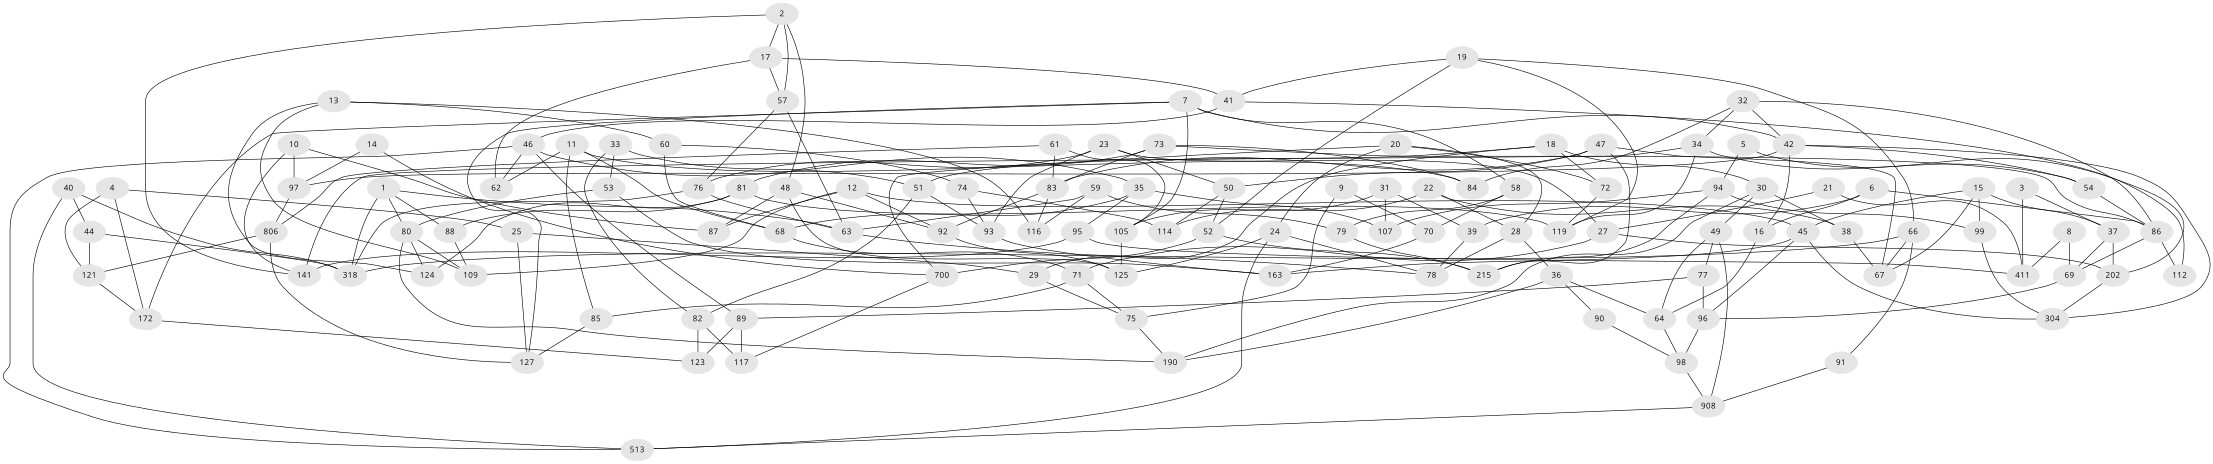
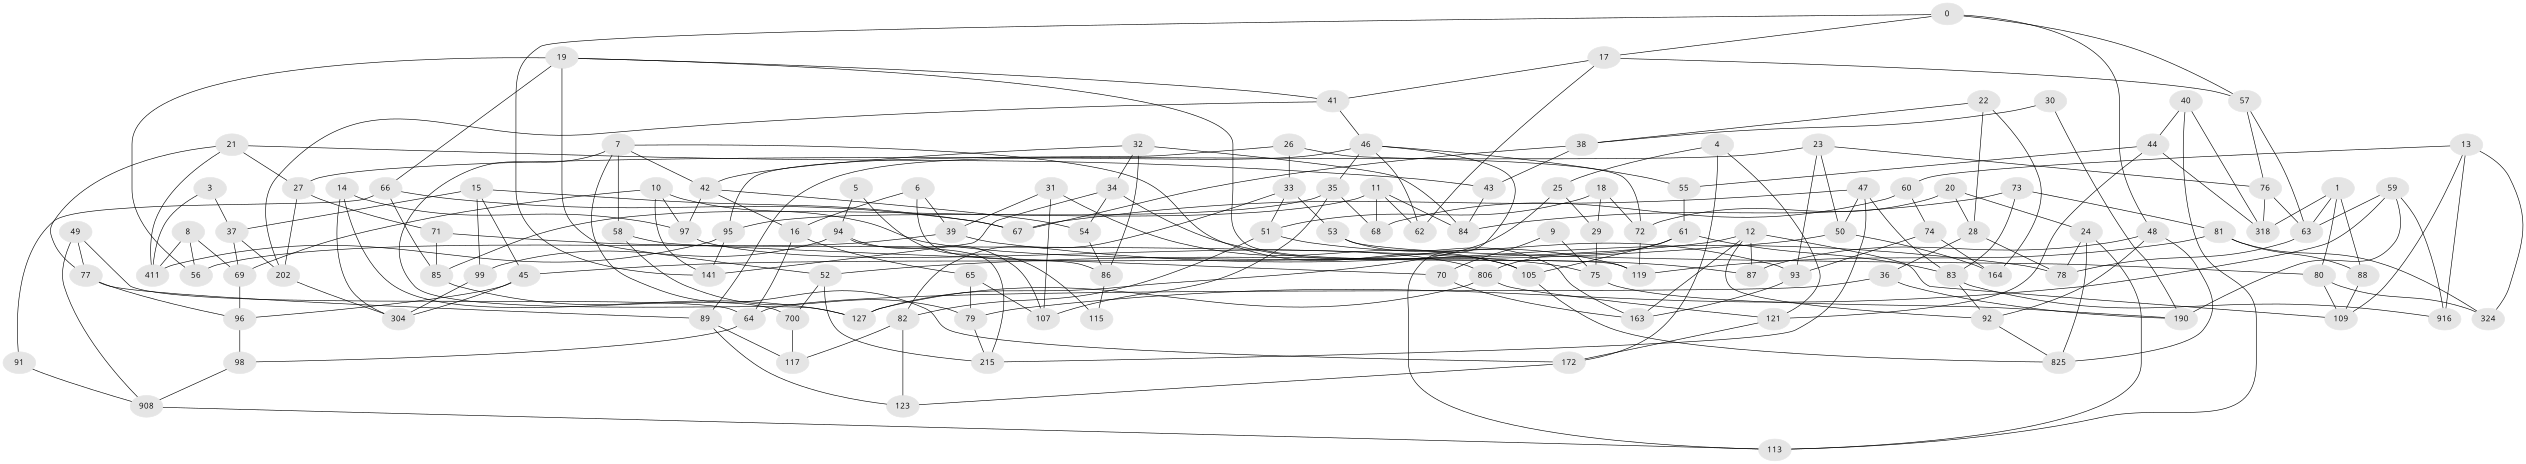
  graph {
    fontname="Open Sans"
    node [color=gray90 fontname="Open Sans" style=filled]
    edge [fontname="Open Sans"]
    1
    63
    80
    88
    n5 [label=318]
    78
    109
-   124
-   2
+   124 [label=324]
+   2 [label=0]
    17
    48
    57
    n13 [label=141]
    62
    41
    87
    92
-   125
+   125 [label=825]
    76
    3
    37
    n22 [label=411]
    6
    16
    39
    86
    69
    n28 [label=202]
    n29 [label=700]
    52
    n31 [label=215]
    4
    25
    121
    n35 [label=172]
+   65
    64
    n38 [label=127]
    29
    123
    5
    94
-   112
+   112 [label=115]
    107
    79
    99
    105
+   56
    7
    42
    58
    97
    54
    70
    8
    40
-   113 [label=513]
+   113
    44
    96
    9
    75
    35
    68
    95
    n65 [label=163]
    n66 [label=190]
    10
    n68 [label=806]
    11
    84
    85
    71
    12
    45
    n75 [label=304]
    13
    60
-   116
+   116 [label=916]
    74
    14
-   90
    98
    117
    15
    67
    22
    28
    38
-   114
+   114 [label=164]
    46
    18
    30
    51
    72
    49
    93
    82
    119
    19
    66
    91
    20
    24
    36
    21
    27
+   43
    77
    89
    23
    50
+   26
    33
    53
    n115 [label=908]
    31
    32
    34
+   55
    61
    47
    83
    59
    73
    81
    1 -- 63
    1 -- 80
    1 -- 88
    1 -- n5
    63 -- 78
    80 -- 109
    80 -- 124
    88 -- 109
    2 -- 17
    2 -- 48
    2 -- 57
    2 -- n13
    17 -- 57
    17 -- 62
    17 -- 41
    48 -- 87
    48 -- 92
    48 -- 125
    57 -- 63
    57 -- 76
    41 -- n28
    41 -- 46
    92 -- 125
    76 -- 63
    76 -- n5
    3 -- 37
    3 -- n22
    37 -- 69
    37 -- n28
    6 -- 16
    6 -- 39
    6 -- 86
+   16 -- 65
    16 -- 64
    39 -- 78
+   39 -- 56
    86 -- 112
    69 -- 96
    n28 -- n75
    n29 -- 117
    52 -- n29
    52 -- n31
    4 -- 25
    4 -- 121
    4 -- n35
    25 -- n38
    25 -- 29
    121 -- n35
    n35 -- 123
+   65 -- 107
+   65 -- 79
    64 -- 98
    29 -- 75
    5 -- 94
    5 -- 112
    94 -- n31
    94 -- 107
    94 -- 99
    79 -- n31
    99 -- n75
    105 -- 125
    7 -- n35
    7 -- n38
    7 -- 105
    7 -- 42
    7 -- 58
    42 -- 16
    42 -- 97
    42 -- 54
    58 -- 79
    58 -- 70
    97 -- n68
    54 -- 86
    70 -- n65
    8 -- n22
    8 -- 69
+   8 -- 56
    40 -- n5
    40 -- 113
    40 -- 44
    44 -- n5
    44 -- 121
+   44 -- 55
    96 -- 98
    9 -- 70
    9 -- 75
    75 -- n66
    35 -- 107
    35 -- 68
    35 -- 95
-   68 -- 71
    95 -- n13
    95 -- n22
    10 -- n13
    10 -- 87
-   86 -- 69
+   10 -- 69
    10 -- 97
    n68 -- 121
    n68 -- n38
    11 -- 62
    11 -- 68
    11 -- 84
    11 -- 85
    85 -- n38
    71 -- 75
    71 -- 85
    12 -- 109
    12 -- 87
    12 -- 92
    12 -- 45
    45 -- 96
-   45 -- n65
+   12 -- n65
    45 -- n75
    13 -- 109
    13 -- 124
    13 -- 60
    13 -- 116
    60 -- 68
    60 -- 74
    74 -- 114
    74 -- 93
    14 -- n29
    14 -- 97
-   42 -- n75
-   90 -- 98
+   14 -- n75
    98 -- n115
    15 -- 37
    15 -- 99
    15 -- 45
    15 -- 67
    22 -- 28
    22 -- 38
    22 -- 114
    28 -- 78
    28 -- 36
    38 -- 67
+   38 -- 43
    46 -- 62
    46 -- 113
    46 -- 35
    46 -- 89
+   46 -- 55
    18 -- 29
-   18 -- 30
    18 -- 51
    18 -- 72
    30 -- n66
    30 -- 38
-   30 -- 49
    51 -- 93
    51 -- 82
    72 -- 119
    49 -- 64
    49 -- 77
    49 -- n115
    93 -- n65
    82 -- 123
    82 -- 117
    19 -- 41
    19 -- 52
+   19 -- 56
    19 -- 119
    19 -- 66
-   66 -- n5
+   66 -- 85
    66 -- 67
    66 -- 91
    91 -- n115
-   20 -- n29
    20 -- 28
    20 -- 72
    20 -- 24
    24 -- 78
    24 -- 125
    24 -- 113
    36 -- 64
    36 -- n66
-   36 -- 90
    21 -- n22
    21 -- 27
+   21 -- 43
+   21 -- 77
    27 -- n28
    27 -- 71
+   43 -- 84
    77 -- 96
    77 -- 89
    89 -- 123
    89 -- 117
    23 -- 76
    23 -- 93
    23 -- 27
    23 -- 50
    50 -- 52
    50 -- 114
+   26 -- 95
+   26 -- 72
+   26 -- 33
    33 -- 51
    33 -- 82
    33 -- 53
    53 -- 80
    53 -- n65
    n115 -- 113
    31 -- 39
    31 -- 107
    31 -- 105
    32 -- 86
    32 -- 42
    32 -- 84
    32 -- 34
    34 -- n13
    34 -- 54
    34 -- 119
+   55 -- 61
    61 -- 105
    61 -- n68
    61 -- 83
    47 -- n31
    47 -- 67
    47 -- 50
    47 -- 83
    83 -- 92
    83 -- 116
    59 -- 63
    59 -- 79
-   80 -- n66
+   59 -- n66
    59 -- 116
-   73 -- 86
    73 -- 84
    73 -- 83
    73 -- 81
    81 -- 88
    81 -- 124
    81 -- 119
  }
